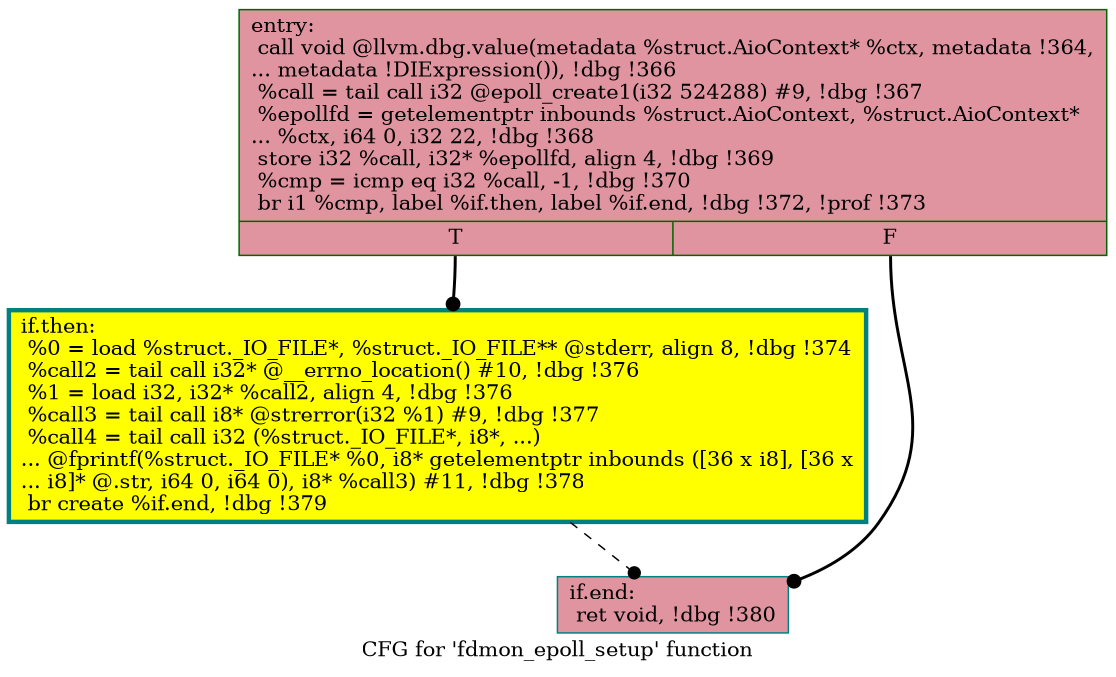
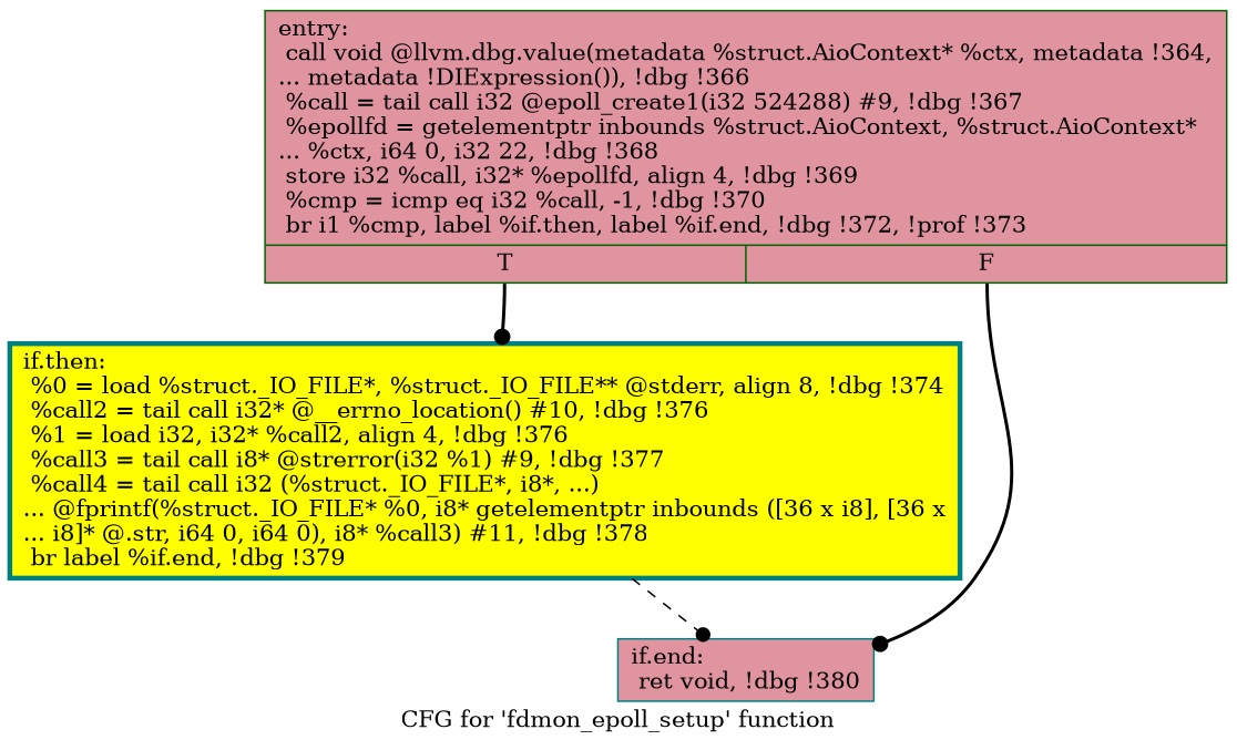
  digraph {
    label="CFG for 'fdmon_epoll_setup' function"
    node [color=teal fillcolor="#b70d2870" shape=record style=filled]
    edge [style=bold arrowhead=dot]
    n1 [color=darkgreen label="{entry:\l  call void @llvm.dbg.value(metadata %struct.AioContext* %ctx, metadata !364,\l... metadata !DIExpression()), !dbg !366\l  %call = tail call i32 @epoll_create1(i32 524288) #9, !dbg !367\l  %epollfd = getelementptr inbounds %struct.AioContext, %struct.AioContext*\l... %ctx, i64 0, i32 22, !dbg !368\l  store i32 %call, i32* %epollfd, align 4, !dbg !369\l  %cmp = icmp eq i32 %call, -1, !dbg !370\l  br i1 %cmp, label %if.then, label %if.end, !dbg !372, !prof !373\l|{<s0>T|<s1>F}}"]
-   n2 [fillcolor=yellow label="{if.then:                                          \l  %0 = load %struct._IO_FILE*, %struct._IO_FILE** @stderr, align 8, !dbg !374\l  %call2 = tail call i32* @__errno_location() #10, !dbg !376\l  %1 = load i32, i32* %call2, align 4, !dbg !376\l  %call3 = tail call i8* @strerror(i32 %1) #9, !dbg !377\l  %call4 = tail call i32 (%struct._IO_FILE*, i8*, ...)\l... @fprintf(%struct._IO_FILE* %0, i8* getelementptr inbounds ([36 x i8], [36 x\l... i8]* @.str, i64 0, i64 0), i8* %call3) #11, !dbg !378\l  br create %if.end, !dbg !379\l}" penwidth=3.0]
+   n2 [fillcolor=yellow label="{if.then:                                          \l  %0 = load %struct._IO_FILE*, %struct._IO_FILE** @stderr, align 8, !dbg !374\l  %call2 = tail call i32* @__errno_location() #10, !dbg !376\l  %1 = load i32, i32* %call2, align 4, !dbg !376\l  %call3 = tail call i8* @strerror(i32 %1) #9, !dbg !377\l  %call4 = tail call i32 (%struct._IO_FILE*, i8*, ...)\l... @fprintf(%struct._IO_FILE* %0, i8* getelementptr inbounds ([36 x i8], [36 x\l... i8]* @.str, i64 0, i64 0), i8* %call3) #11, !dbg !378\l  br label %if.end, !dbg !379\l}" penwidth=3.0]
    n3 [label="{if.end:                                           \l  ret void, !dbg !380\l}"]
    n1 -> n2 [tailport=s0]
    n1 -> n3 [tailport=s1]
    n2 -> n3 [style=dashed]
  }
